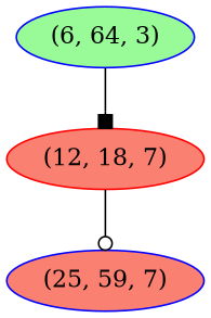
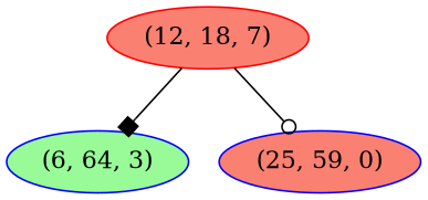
  digraph {
    node [color=blue fillcolor=salmon style=filled]
    "(6, 64, 3)" [fillcolor=palegreen]
    "(12, 18, 7)" [color=red]
-   "(25, 59, 7)"
-   "(6, 64, 3)" -> "(12, 18, 7)" [arrowhead=box]
+   "(25, 59, 7)" [label="(25, 59, 0)"]
+   "(12, 18, 7)" -> "(6, 64, 3)" [arrowhead=box]
    "(12, 18, 7)" -> "(25, 59, 7)" [arrowhead=odot]
  }
